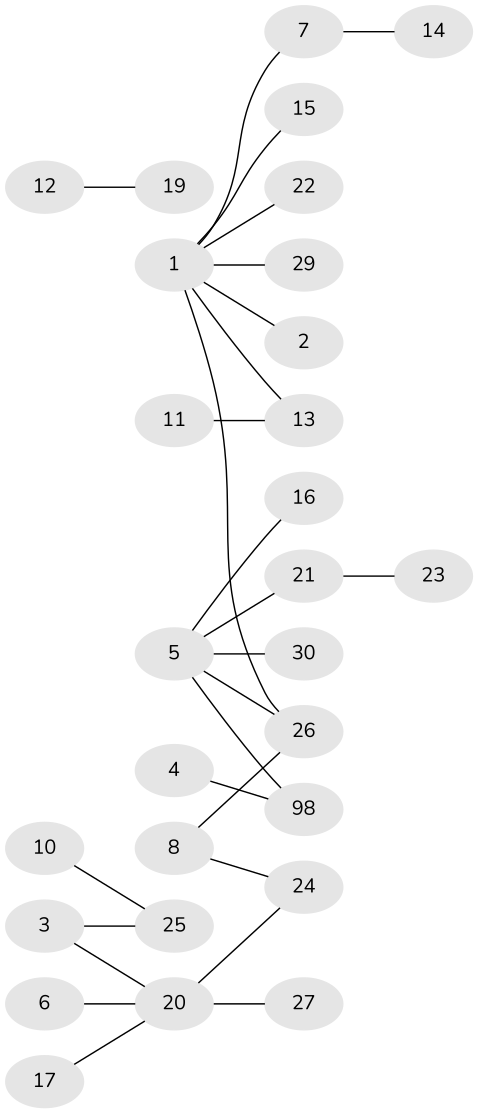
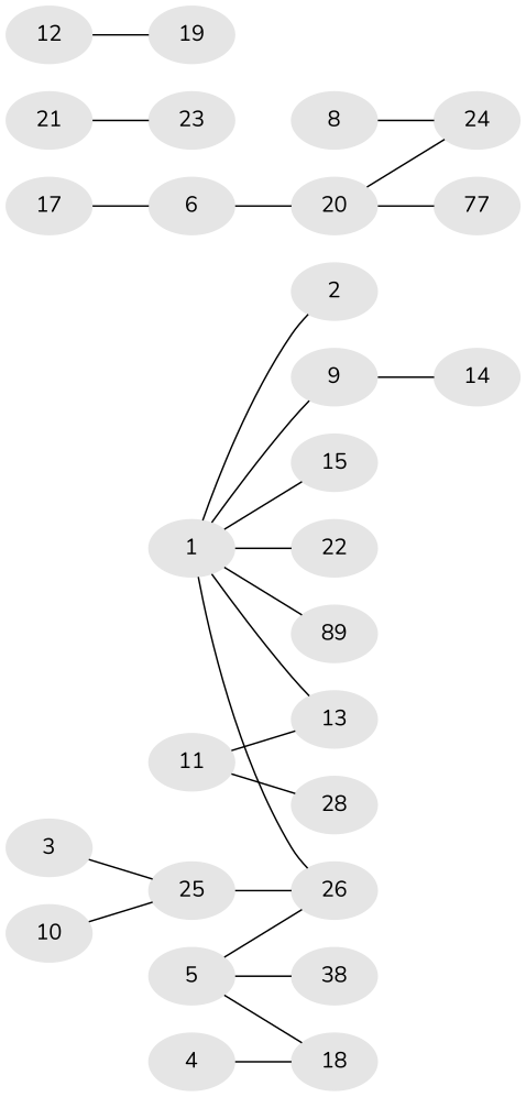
  graph {
    fontname=Nunito
    rankdir=LR
    node [color=gray90 fontname=Nunito style=filled]
    edge [fontname=Nunito weight=1.0]
    1
    2
-   9 [label=7]
+   9
    15
    22
    26
-   29
+   29 [label=89]
    13
    14
    11
+   28
    3
    20
    25
    24
-   27
+   27 [label=77]
    4
-   18 [label=98]
+   18
    5
-   16
    21
-   30
+   30 [label=38]
    23
    6
    8
    10
    12
    19
    17
    1 -- 2
    1 -- 9
    1 -- 15
    1 -- 22
    1 -- 26
    1 -- 29
    1 -- 13
    9 -- 14
    11 -- 13
-   3 -- 20
+   11 -- 28
    3 -- 25
    20 -- 24
    20 -- 27
-   8 -- 26
+   25 -- 26
    4 -- 18
    5 -- 26
    5 -- 18
-   5 -- 16
-   5 -- 21
    5 -- 30
    21 -- 23
    6 -- 20
    8 -- 24
    10 -- 25
    12 -- 19
-   17 -- 20
+   17 -- 6
  }
